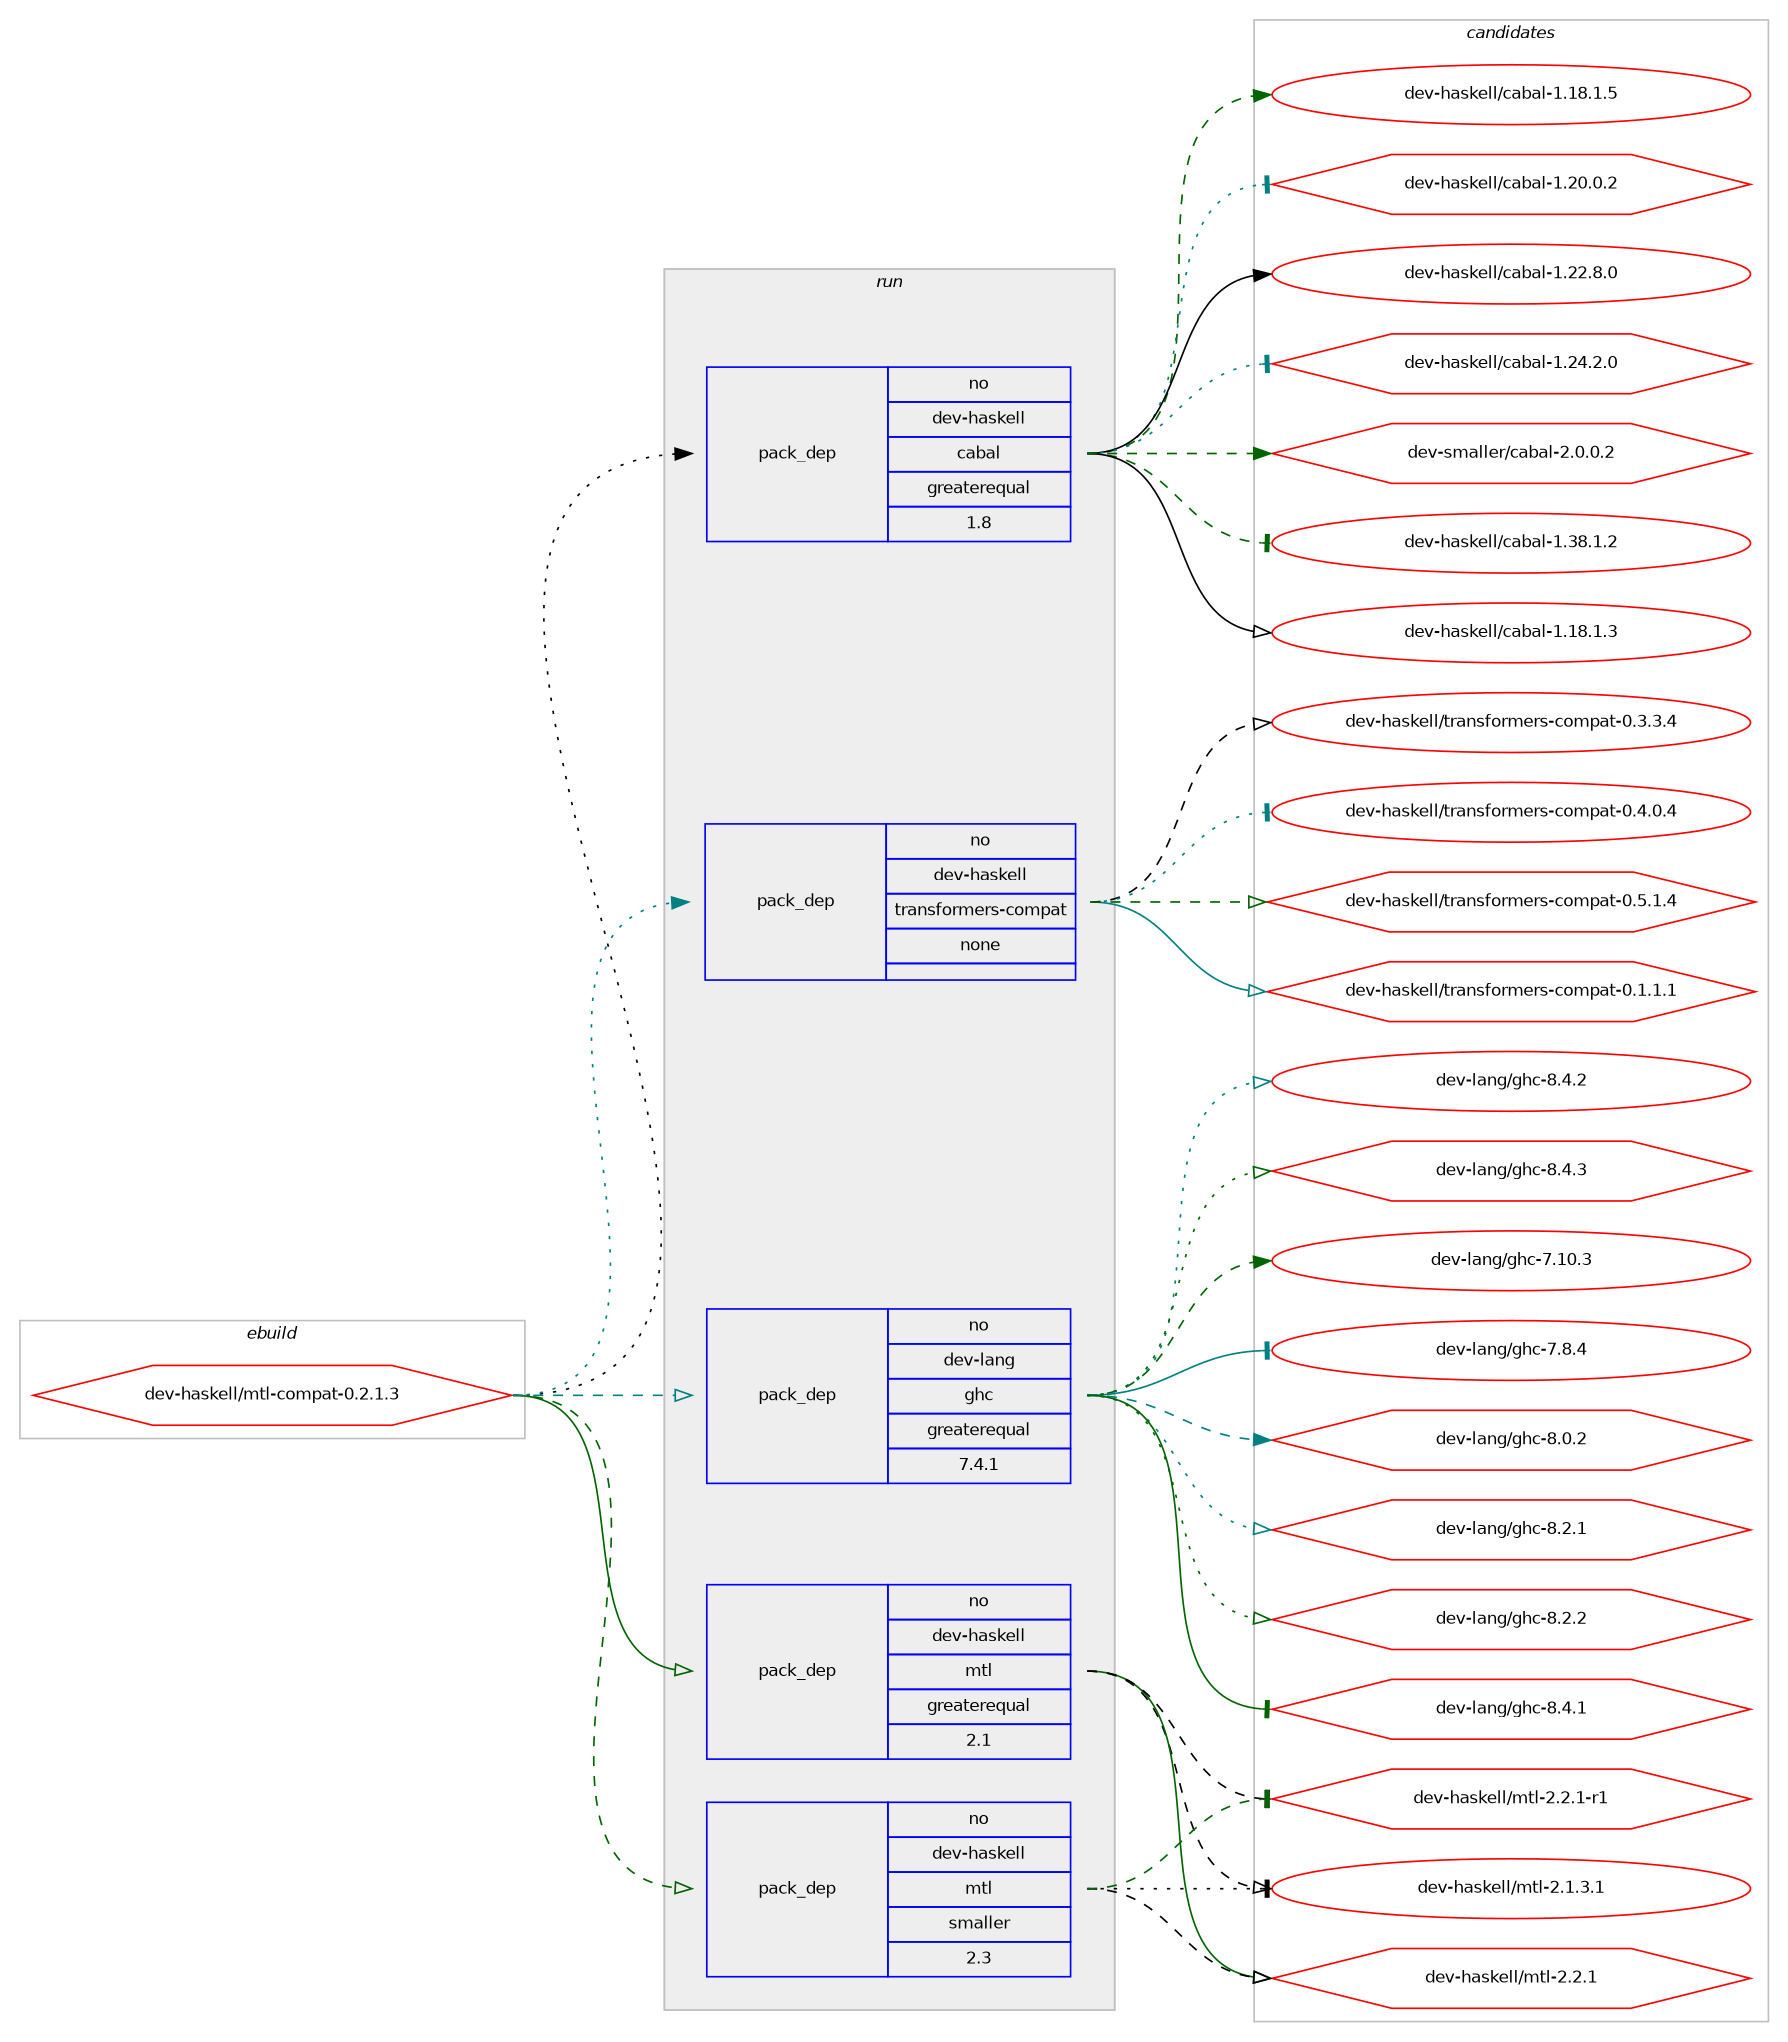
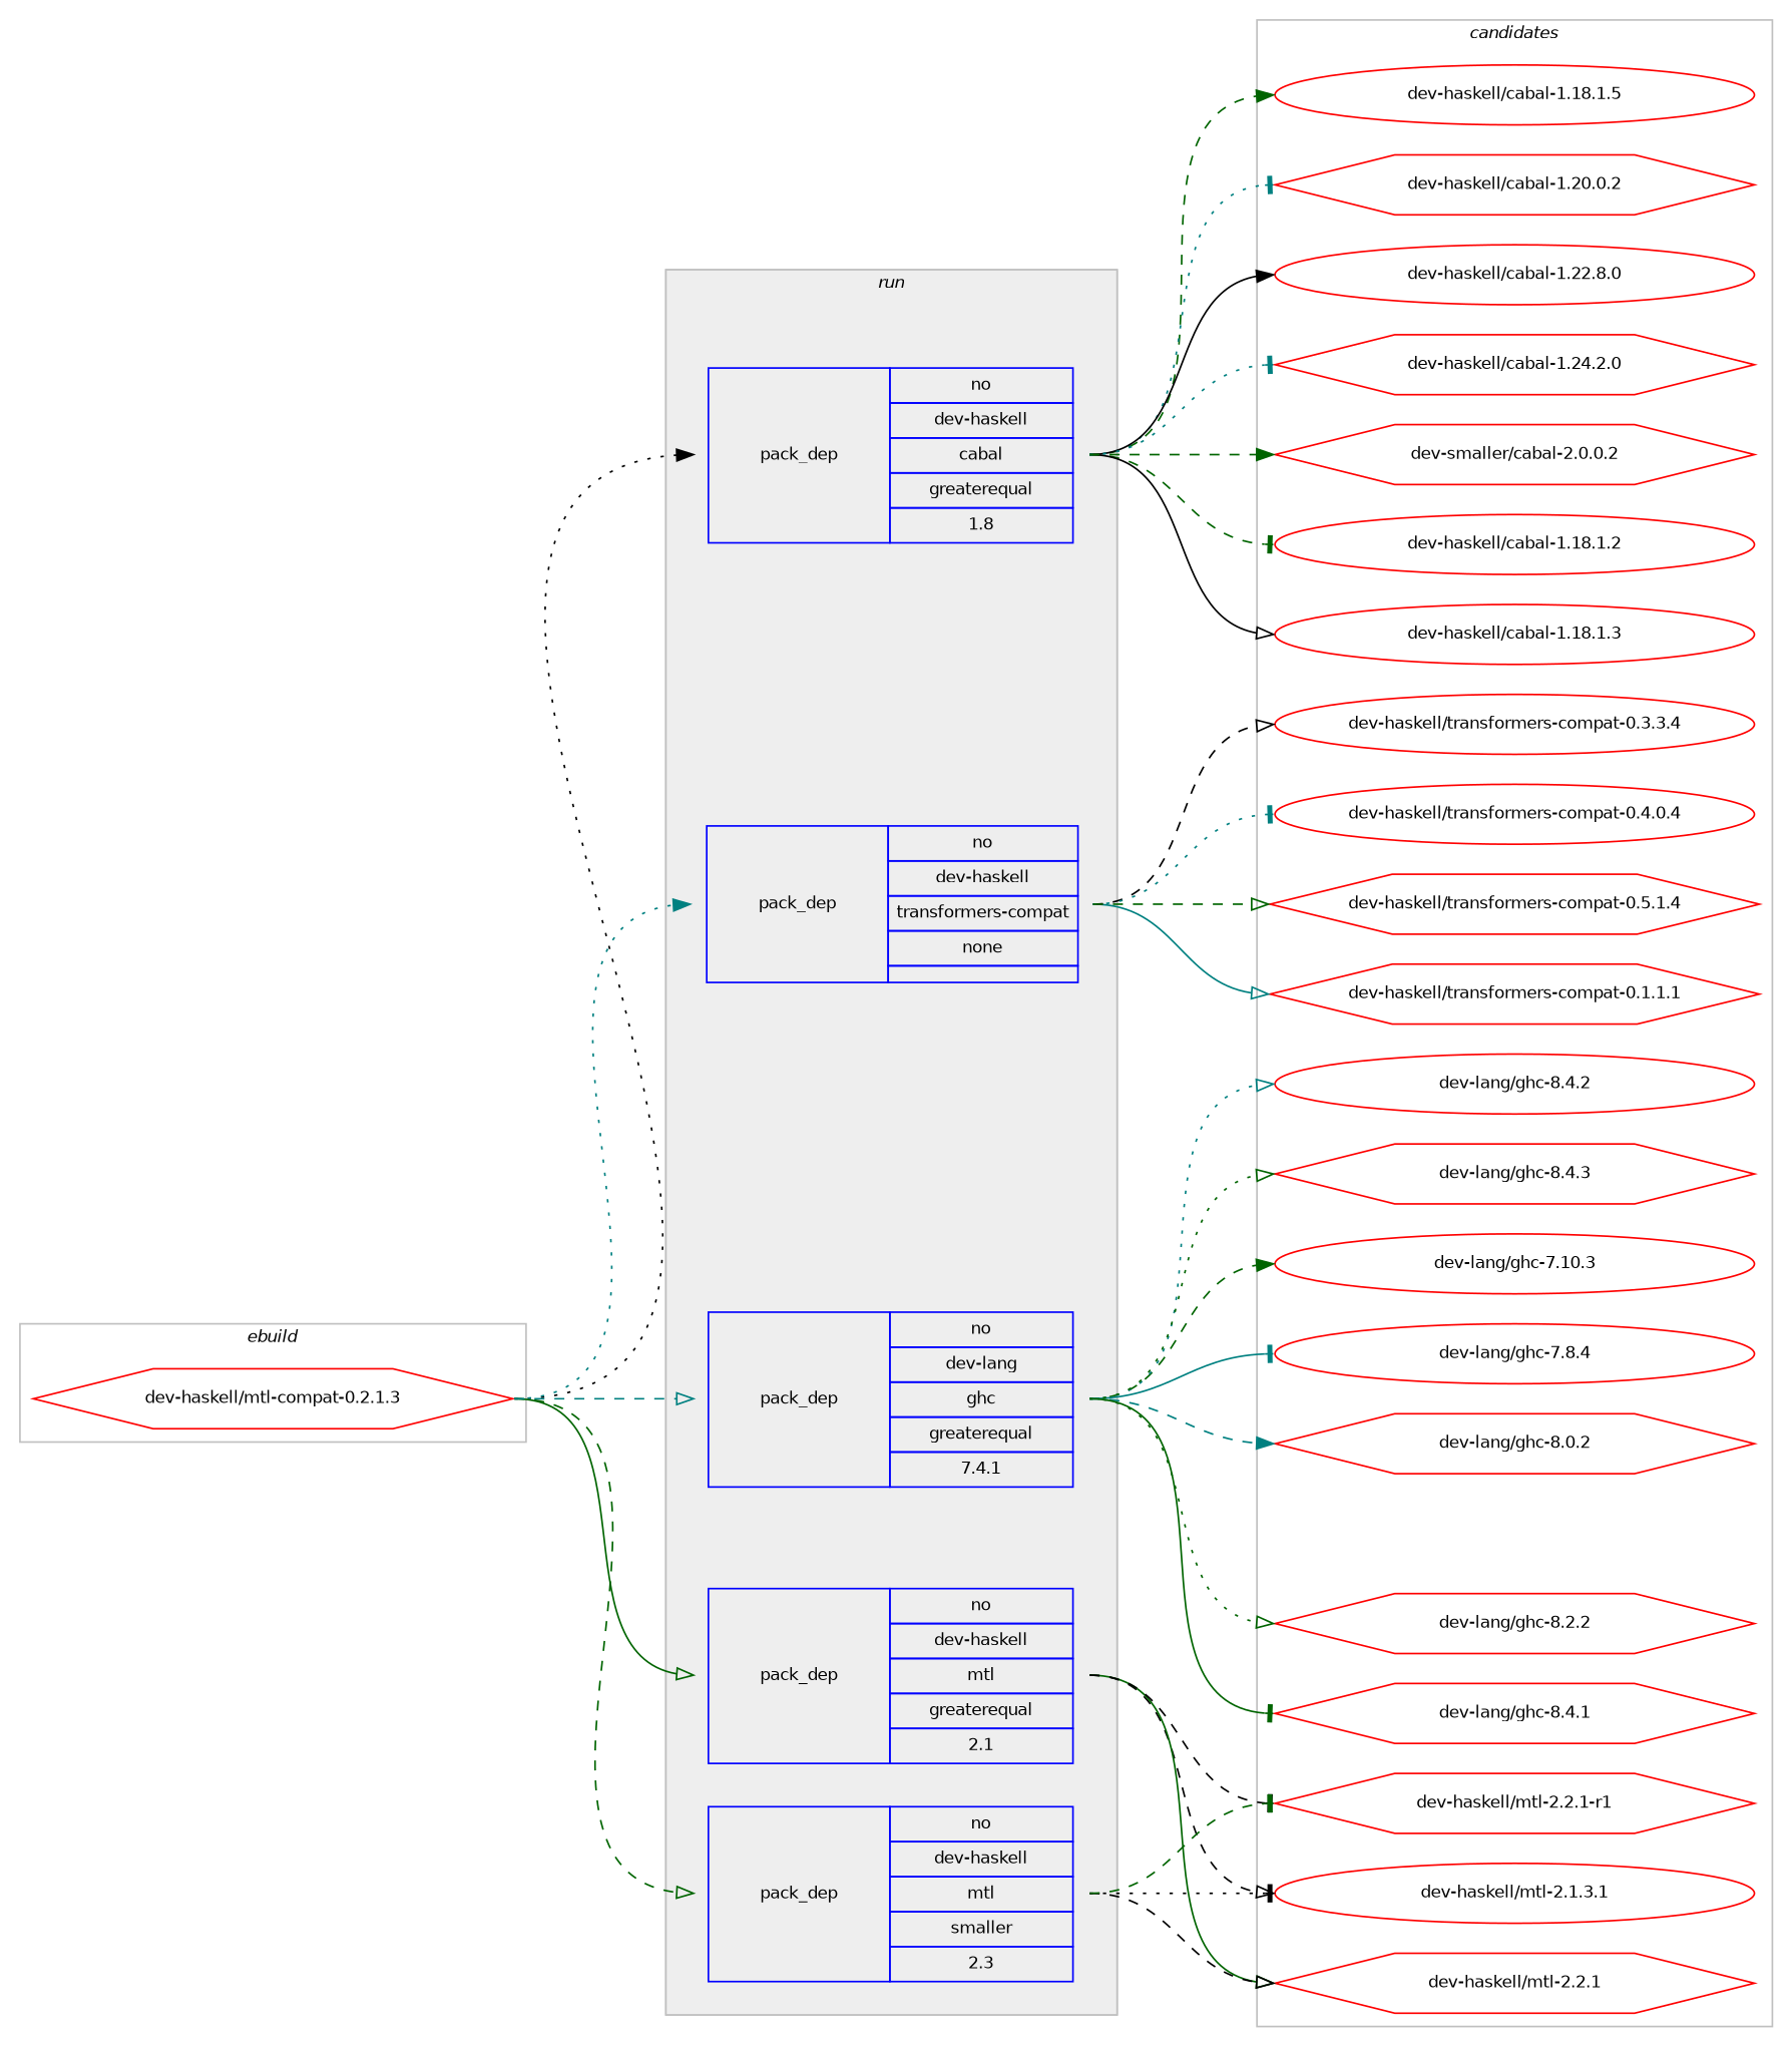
  digraph {
    compound=true
    concentrate=true
    fontname=Helvetica
    fontsize=10
    newrank=true
    rankdir=LR
    ranksep=1.5
    node [color=red fontname=Helvetica fontsize=10 shape=hexagon]
    edge [arrowhead=onormal color=darkgreen headport=w style=dashed tailport=e weight=100]
    n1 [label="dev-haskell/mtl-compat-0.2.1.3" width=4]
    n2 [color=blue label=<<TABLE BORDER="0" CELLBORDER="1" CELLSPACING="0" CELLPADDING="4" WIDTH="220"><TR><TD ROWSPAN="6" CELLPADDING="30">pack_dep</TD></TR><TR><TD WIDTH="110">no</TD></TR><TR><TD>dev-haskell</TD></TR><TR><TD>cabal</TD></TR><TR><TD>greaterequal</TD></TR><TR><TD>1.8</TD></TR></TABLE>> shape=none]
    n3 [color=blue label=<<TABLE BORDER="0" CELLBORDER="1" CELLSPACING="0" CELLPADDING="4" WIDTH="220"><TR><TD ROWSPAN="6" CELLPADDING="30">pack_dep</TD></TR><TR><TD WIDTH="110">no</TD></TR><TR><TD>dev-haskell</TD></TR><TR><TD>mtl</TD></TR><TR><TD>greaterequal</TD></TR><TR><TD>2.1</TD></TR></TABLE>> shape=none]
    n4 [color=blue label=<<TABLE BORDER="0" CELLBORDER="1" CELLSPACING="0" CELLPADDING="4" WIDTH="220"><TR><TD ROWSPAN="6" CELLPADDING="30">pack_dep</TD></TR><TR><TD WIDTH="110">no</TD></TR><TR><TD>dev-haskell</TD></TR><TR><TD>mtl</TD></TR><TR><TD>smaller</TD></TR><TR><TD>2.3</TD></TR></TABLE>> shape=none]
    n5 [color=blue label=<<TABLE BORDER="0" CELLBORDER="1" CELLSPACING="0" CELLPADDING="4" WIDTH="220"><TR><TD ROWSPAN="6" CELLPADDING="30">pack_dep</TD></TR><TR><TD WIDTH="110">no</TD></TR><TR><TD>dev-haskell</TD></TR><TR><TD>transformers-compat</TD></TR><TR><TD>none</TD></TR><TR><TD></TD></TR></TABLE>> shape=none]
    n6 [color=blue label=<<TABLE BORDER="0" CELLBORDER="1" CELLSPACING="0" CELLPADDING="4" WIDTH="220"><TR><TD ROWSPAN="6" CELLPADDING="30">pack_dep</TD></TR><TR><TD WIDTH="110">no</TD></TR><TR><TD>dev-lang</TD></TR><TR><TD>ghc</TD></TR><TR><TD>greaterequal</TD></TR><TR><TD>7.4.1</TD></TR></TABLE>> shape=none]
-   n7 [label="dev-haskell/cabal-1.38.1.2" shape=ellipse width=4]
+   n7 [label="dev-haskell/cabal-1.18.1.2" shape=ellipse width=4]
    n8 [label="dev-haskell/cabal-1.18.1.3" shape=ellipse width=4]
    n9 [label="dev-haskell/cabal-1.18.1.5" shape=ellipse width=4]
    n10 [label="dev-haskell/cabal-1.20.0.2" width=4]
    n11 [label="dev-haskell/cabal-1.22.8.0" shape=ellipse width=4]
    n12 [label="dev-haskell/cabal-1.24.2.0" width=4]
    n13 [label="dev-smaller/cabal-2.0.0.2" width=4]
    n14 [label="dev-haskell/transformers-compat-0.1.1.1" width=4]
    n15 [label="dev-haskell/transformers-compat-0.3.3.4" shape=ellipse width=4]
    n16 [label="dev-haskell/transformers-compat-0.4.0.4" shape=ellipse width=4]
    n17 [label="dev-haskell/transformers-compat-0.5.1.4" width=4]
    n18 [label="dev-haskell/mtl-2.1.3.1" shape=ellipse width=4]
    n19 [label="dev-haskell/mtl-2.2.1" width=4]
    n20 [label="dev-haskell/mtl-2.2.1-r1" width=4]
    n21 [label="dev-lang/ghc-7.10.3" shape=ellipse width=4]
    n22 [label="dev-lang/ghc-7.8.4" shape=ellipse width=4]
    n23 [label="dev-lang/ghc-8.0.2" width=4]
-   n24 [label="dev-lang/ghc-8.2.1" width=4]
    n25 [label="dev-lang/ghc-8.2.2" width=4]
    n26 [label="dev-lang/ghc-8.4.1" width=4]
    n27 [label="dev-lang/ghc-8.4.2" shape=ellipse width=4]
    n28 [label="dev-lang/ghc-8.4.3" width=4]
    subgraph cluster_1 {
      color=gray
      label=<<i>ebuild</i>>
      rank=same
      n1
    }
    subgraph cluster_2 {
      color=gray
      label=<<i>dependencies</i>>
      subgraph cluster_3 {
        color=gray
        fillcolor="#eeeeee"
        label=<<i>compile</i>>
        style=filled
        subgraph sub_4 {
          color=gray
          fillcolor="#eeeeee"
          label=<<i>compile</i>>
          style=filled
          n2
        }
      }
      subgraph cluster_5 {
        color=gray
        fillcolor="#eeeeee"
        label=<<i>compile and run</i>>
        style=filled
        subgraph sub_6 {
          color=gray
          fillcolor="#eeeeee"
          label=<<i>compile and run</i>>
          style=filled
          n3
        }
        subgraph sub_7 {
          color=gray
          fillcolor="#eeeeee"
          label=<<i>compile and run</i>>
          style=filled
          n4
        }
        subgraph sub_8 {
          color=gray
          fillcolor="#eeeeee"
          label=<<i>compile and run</i>>
          style=filled
          n5
        }
        subgraph sub_9 {
          color=gray
          fillcolor="#eeeeee"
          label=<<i>compile and run</i>>
          style=filled
          n6
        }
      }
      subgraph cluster_10 {
        color=gray
        fillcolor="#eeeeee"
        label=<<i>run</i>>
        style=filled
      }
    }
    subgraph cluster_11 {
      color=gray
      label=<<i>candidates</i>>
      rank=same
      subgraph sub_12 {
        color=black
        label=<<i>candidates</i>>
        nodesep=1
        rank=same
        n7
        n8
        n9
        n10
        n11
        n12
        n13
      }
      subgraph sub_13 {
        color=black
        label=<<i>candidates</i>>
        nodesep=1
        rank=same
        n14
        n15
        n16
        n17
      }
      subgraph sub_14 {
        color=black
        label=<<i>candidates</i>>
        nodesep=1
        rank=same
        n18
        n19
        n20
      }
      subgraph sub_15 {
        color=black
        label=<<i>candidates</i>>
        nodesep=1
        rank=same
        n18
        n19
        n20
      }
      subgraph sub_16 {
        color=black
        label=<<i>candidates</i>>
        nodesep=1
        rank=same
        n21
        n22
        n23
-       n24
        n25
        n26
        n27
        n28
      }
    }
    n1 -> n2 [arrowhead=normal color=black style=dotted weight=20]
    n1 -> n3 [style=solid weight=20]
    n1 -> n4 [weight=20]
    n1 -> n5 [arrowhead=normal color=teal style=dotted weight=20]
    n1 -> n6 [color=teal weight=20]
    n2 -> n7 [arrowhead=tee]
    n2 -> n8 [color=black style=solid]
    n2 -> n9 [arrowhead=normal]
    n2 -> n10 [arrowhead=tee color=teal style=dotted]
    n2 -> n11 [arrowhead=normal color=black style=solid]
    n2 -> n12 [arrowhead=tee color=teal style=dotted]
    n2 -> n13 [arrowhead=normal]
    n3 -> n18 [color=black]
    n3 -> n19 [style=solid]
    n3 -> n20 [arrowhead=tee color=black]
    n4 -> n18 [arrowhead=tee color=black style=dotted]
    n4 -> n19 [color=black]
    n4 -> n20 [arrowhead=tee]
    n5 -> n14 [color=teal style=solid]
    n5 -> n15 [color=black]
    n5 -> n16 [arrowhead=tee color=teal style=dotted]
    n5 -> n17
    n6 -> n21 [arrowhead=normal]
    n6 -> n22 [arrowhead=tee color=teal style=solid]
    n6 -> n23 [arrowhead=normal color=teal]
-   n6 -> n24 [color=teal style=dotted]
    n6 -> n25 [style=dotted]
    n6 -> n26 [arrowhead=tee style=solid]
    n6 -> n27 [color=teal style=dotted]
    n6 -> n28 [style=dotted]
  }
